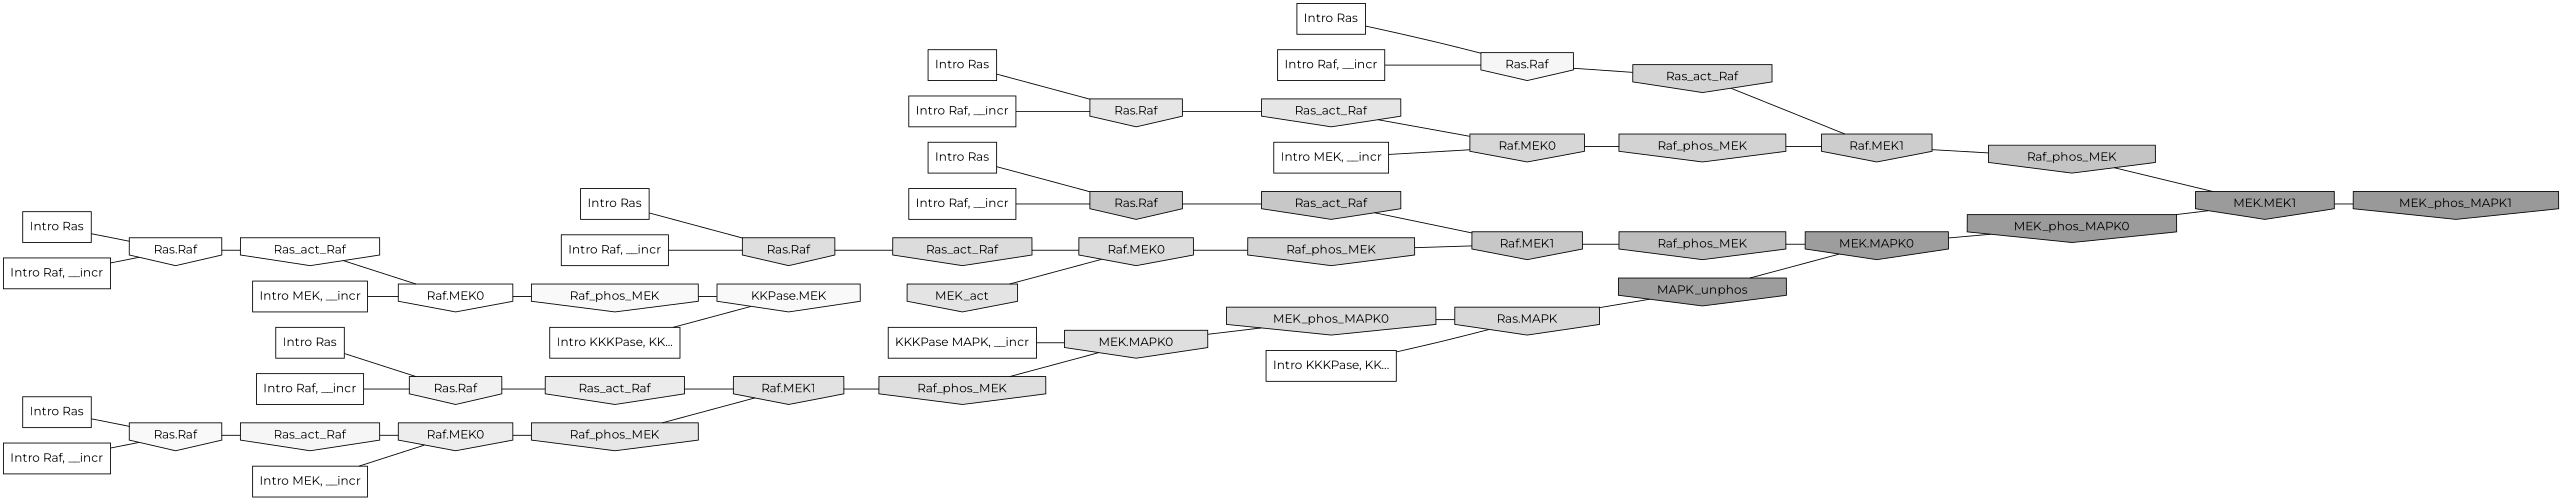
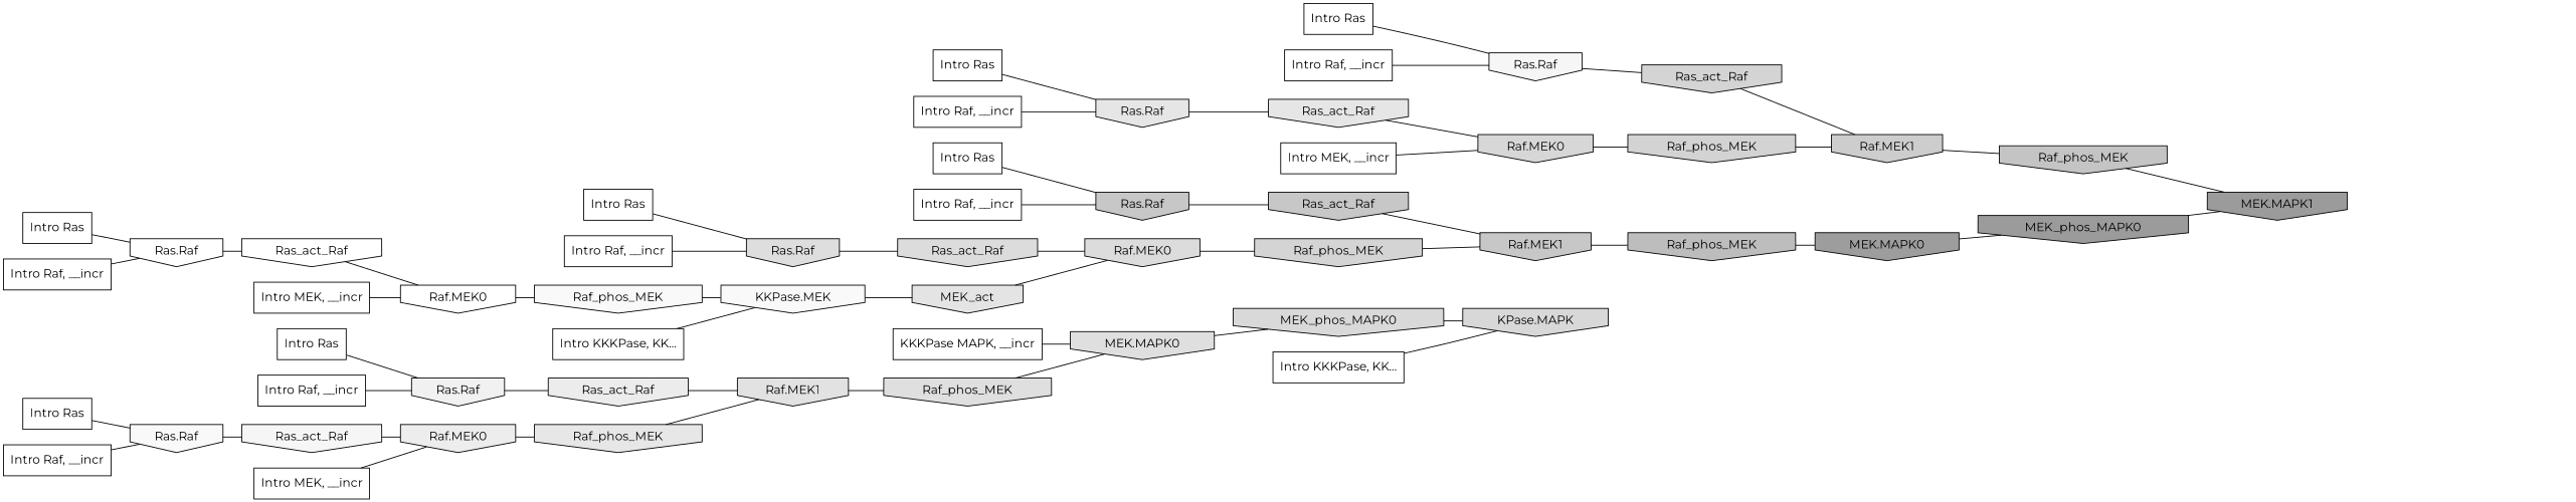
  digraph {
    fontname=Montserrat
    rankdir=LR
    ranksep=0.30
    node [fillcolor="0.000 0.000 1.000" fontname=Montserrat shape=invhouse style=filled]
    edge [color="0.000 0.000 0.000" dir=none fontname=Montserrat]
    n1 [label="Intro Ras" shape=rectangle]
    n2 [fillcolor="0.000 0.000 0.964" label="Ras.Raf"]
    n3 [fillcolor="0.000 0.000 0.829" label=Ras_act_Raf]
    n4 [label="Intro Ras" shape=rectangle]
    n5 [fillcolor="0.000 0.000 0.944" label="Ras.Raf"]
    n6 [fillcolor="0.000 0.000 0.924" label=Ras_act_Raf]
    n7 [label="Intro Ras" shape=rectangle]
    n8 [fillcolor="0.000 0.000 0.901" label="Ras.Raf"]
    n9 [fillcolor="0.000 0.000 0.900" label=Ras_act_Raf]
    n10 [label="Intro Ras" shape=rectangle]
    n11 [label="Ras.Raf"]
    n12 [fillcolor="0.000 0.000 0.999" label=Ras_act_Raf]
    n13 [label="Intro Ras" shape=rectangle]
    n14 [fillcolor="0.000 0.000 0.975" label="Ras.Raf"]
    n15 [fillcolor="0.000 0.000 0.962" label=Ras_act_Raf]
    n16 [label="Intro Ras" shape=rectangle]
    n17 [fillcolor="0.000 0.000 0.781" label="Ras.Raf"]
    n18 [fillcolor="0.000 0.000 0.778" label=Ras_act_Raf]
    n19 [label="Intro Ras" shape=rectangle]
    n20 [fillcolor="0.000 0.000 0.869" label="Ras.Raf"]
    n21 [fillcolor="0.000 0.000 0.861" label=Ras_act_Raf]
    n22 [label="Intro Raf, __incr" shape=rectangle]
    n23 [label="Intro Raf, __incr" shape=rectangle]
    n24 [label="Intro Raf, __incr" shape=rectangle]
    n25 [label="Intro Raf, __incr" shape=rectangle]
    n26 [label="Intro Raf, __incr" shape=rectangle]
    n27 [label="Intro Raf, __incr" shape=rectangle]
    n28 [label="Intro Raf, __incr" shape=rectangle]
    n29 [label="Intro MEK, __incr" shape=rectangle]
    n30 [fillcolor="0.000 0.000 0.999" label="Raf.MEK0"]
    n31 [fillcolor="0.000 0.000 0.973" label=Raf_phos_MEK]
    n32 [label="Intro MEK, __incr" shape=rectangle]
    n33 [fillcolor="0.000 0.000 0.840" label="Raf.MEK0"]
    n34 [fillcolor="0.000 0.000 0.828" label=Raf_phos_MEK]
    n35 [label="Intro MEK, __incr" shape=rectangle]
    n36 [fillcolor="0.000 0.000 0.929" label="Raf.MEK0"]
    n37 [fillcolor="0.000 0.000 0.906" label=Raf_phos_MEK]
    n38 [label="KKKPase MAPK, __incr" shape=rectangle]
    n39 [fillcolor="0.000 0.000 0.874" label="MEK.MAPK0"]
    n40 [fillcolor="0.000 0.000 0.848" label=MEK_phos_MAPK0]
    n41 [label="Intro KKKPase, KK..." shape=rectangle]
    n42 [fillcolor="0.000 0.000 0.973" label="KKPase.MEK"]
    n43 [fillcolor="0.000 0.000 0.893" label=MEK_act]
    n44 [label="Intro KKKPase, KK..." shape=rectangle]
-   n45 [fillcolor="0.000 0.000 0.847" label="Ras.MAPK"]
-   n46 [fillcolor="0.000 0.000 0.616" label=MAPK_unphos]
+   n45 [fillcolor="0.000 0.000 0.847" label="KPase.MAPK"]
    n47 [fillcolor="0.000 0.000 0.861" label="Raf.MEK0"]
    n48 [fillcolor="0.000 0.000 0.801" label="Raf.MEK1"]
    n49 [fillcolor="0.000 0.000 0.884" label="Raf.MEK1"]
    n50 [fillcolor="0.000 0.000 0.874" label=Raf_phos_MEK]
    n51 [fillcolor="0.000 0.000 0.829" label=Raf_phos_MEK]
    n52 [fillcolor="0.000 0.000 0.778" label="Raf.MEK1"]
    n53 [fillcolor="0.000 0.000 0.616" label="MEK.MAPK0"]
    n54 [fillcolor="0.000 0.000 0.741" label=Raf_phos_MEK]
    n55 [fillcolor="0.000 0.000 0.767" label=Raf_phos_MEK]
-   n56 [fillcolor="0.000 0.000 0.607" label="MEK.MEK1"]
-   n57 [fillcolor="0.000 0.000 0.600" label=MEK_phos_MAPK1]
+   n56 [fillcolor="0.000 0.000 0.607" label="MEK.MAPK1"]
    n58 [fillcolor="0.000 0.000 0.607" label=MEK_phos_MAPK0]
    n1 -> n2
    n2 -> n3
    n3 -> n48
    n4 -> n5
    n5 -> n6
    n6 -> n49
    n7 -> n8
    n8 -> n9
    n9 -> n33
    n10 -> n11
    n11 -> n12
    n12 -> n30
    n13 -> n14
    n14 -> n15
    n15 -> n36
    n16 -> n17
    n17 -> n18
    n18 -> n52
    n19 -> n20
    n20 -> n21
    n21 -> n47
    n22 -> n20
    n23 -> n11
    n24 -> n14
    n25 -> n8
    n26 -> n2
    n27 -> n17
    n28 -> n5
    n29 -> n30
    n30 -> n31
    n31 -> n42
    n32 -> n33
    n33 -> n34
    n34 -> n48
    n35 -> n36
    n36 -> n37
    n37 -> n49
    n38 -> n39
    n39 -> n40
    n40 -> n45
    n41 -> n42
+   n42 -> n43
    n43 -> n47
    n44 -> n45
-   n45 -> n46
-   n46 -> n53
    n47 -> n51
    n48 -> n55
    n49 -> n50
    n50 -> n39
    n51 -> n52
    n52 -> n54
    n53 -> n58
    n54 -> n53
    n55 -> n56
-   n56 -> n57
    n58 -> n56
  }
